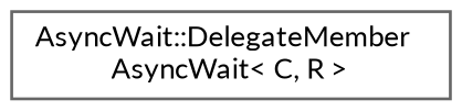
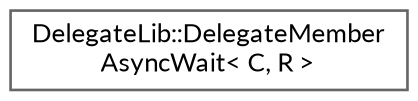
  digraph {
    rankdir=LR
    fontname=Lato
-   n1 [color=grey40 fillcolor=white fontname=Lato fontsize=10 height=0.2 label="AsyncWait::DelegateMember\lAsyncWait\< C, R \>" shape=box style=filled width=0.4]
+   n1 [color=grey40 fillcolor=white fontname=Lato fontsize=10 height=0.2 label="DelegateLib::DelegateMember\lAsyncWait\< C, R \>" shape=box style=filled width=0.4]
  }
